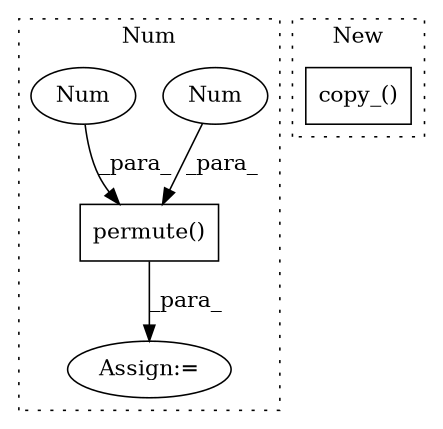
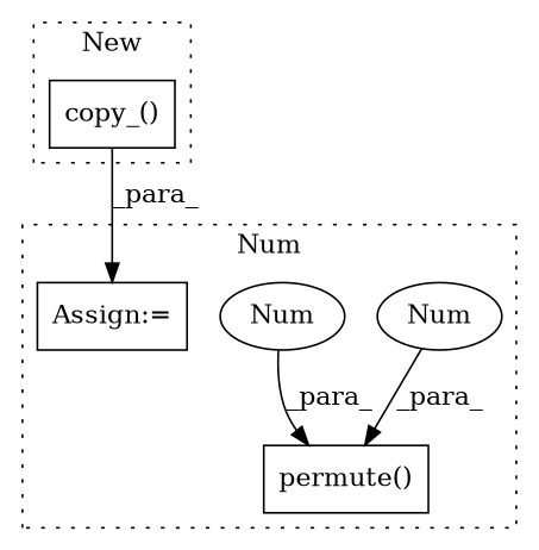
  digraph {
    node [a=75 l=1 shape=box]
    n1 [l="10,1" label="permute()" s="2106,2123"]
    n2 [a=76 label=Num s=2116 shape=ellipse]
    n3 [a=76 label=Num s=2122 shape=ellipse]
-   n4 [a=68 l=3 label="Assign:=" s=2233 shape=ellipse]
+   n4 [a=68 l=3 label="Assign:=" s=2233]
    n5 [l="22,1" label="copy_()" s="6436,6474"]
    subgraph cluster_1 {
      label=Num
      style=dotted
      n1
      n2
      n3
      n4
    }
    subgraph cluster_2 {
      label=New
      style=dotted
      n5
    }
-   n1 -> n4 [label=_para_]
+   n5 -> n4 [label=_para_]
    n2 -> n1 [label=_para_]
    n3 -> n1 [label=_para_]
  }
